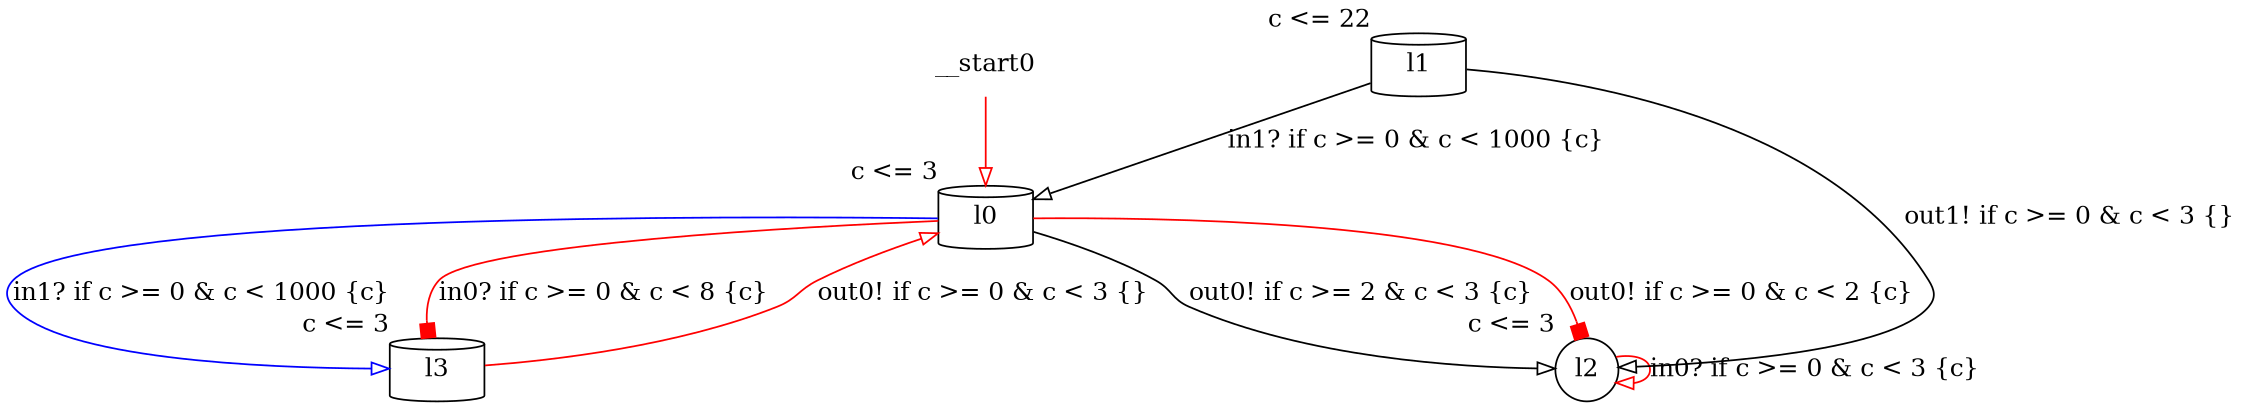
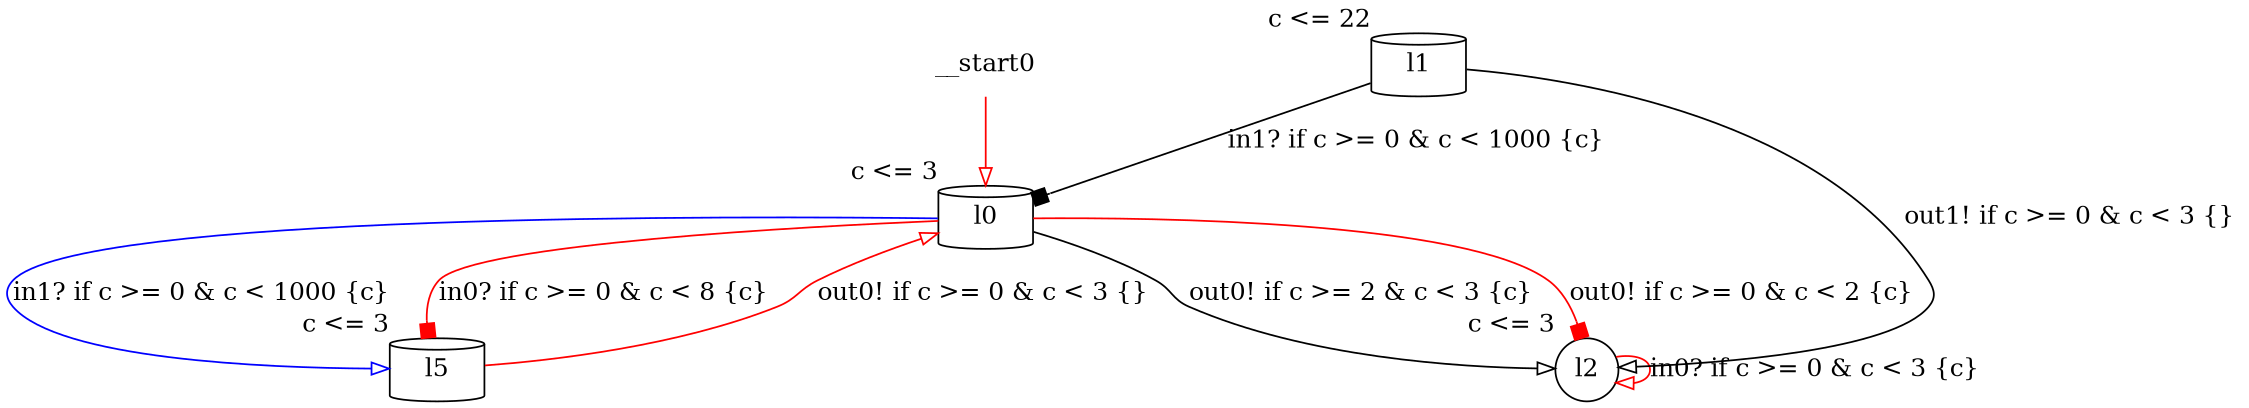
  digraph {
    node [shape=cylinder margin=0 xlabel="c <= 3"]
    edge [arrowhead=onormal color=red]
    __start0 [shape=none margin="" xlabel=""]
    n2 [label=l0]
    n3 [label=l2 shape=circle]
-   n4 [label=l3]
+   n4 [label=l5]
    n5 [label=l1 xlabel="c <= 22"]
    __start0 -> n2
    n2 -> n3 [arrowhead=box label="out0! if c >= 0 & c < 2 {c} "]
    n2 -> n3 [color=black label="out0! if c >= 2 & c < 3 {c} "]
    n2 -> n4 [color=blue label="in1? if c >= 0 & c < 1000 {c} "]
    n2 -> n4 [arrowhead=box label="in0? if c >= 0 & c < 8 {c} "]
    n3 -> n3 [label="in0? if c >= 0 & c < 3 {c} "]
    n4 -> n2 [label="out0! if c >= 0 & c < 3 {} "]
-   n5 -> n2 [color=black label="in1? if c >= 0 & c < 1000 {c} "]
+   n5 -> n2 [arrowhead=box color=black label="in1? if c >= 0 & c < 1000 {c} "]
    n5 -> n3 [color=black label="out1! if c >= 0 & c < 3 {} "]
  }
